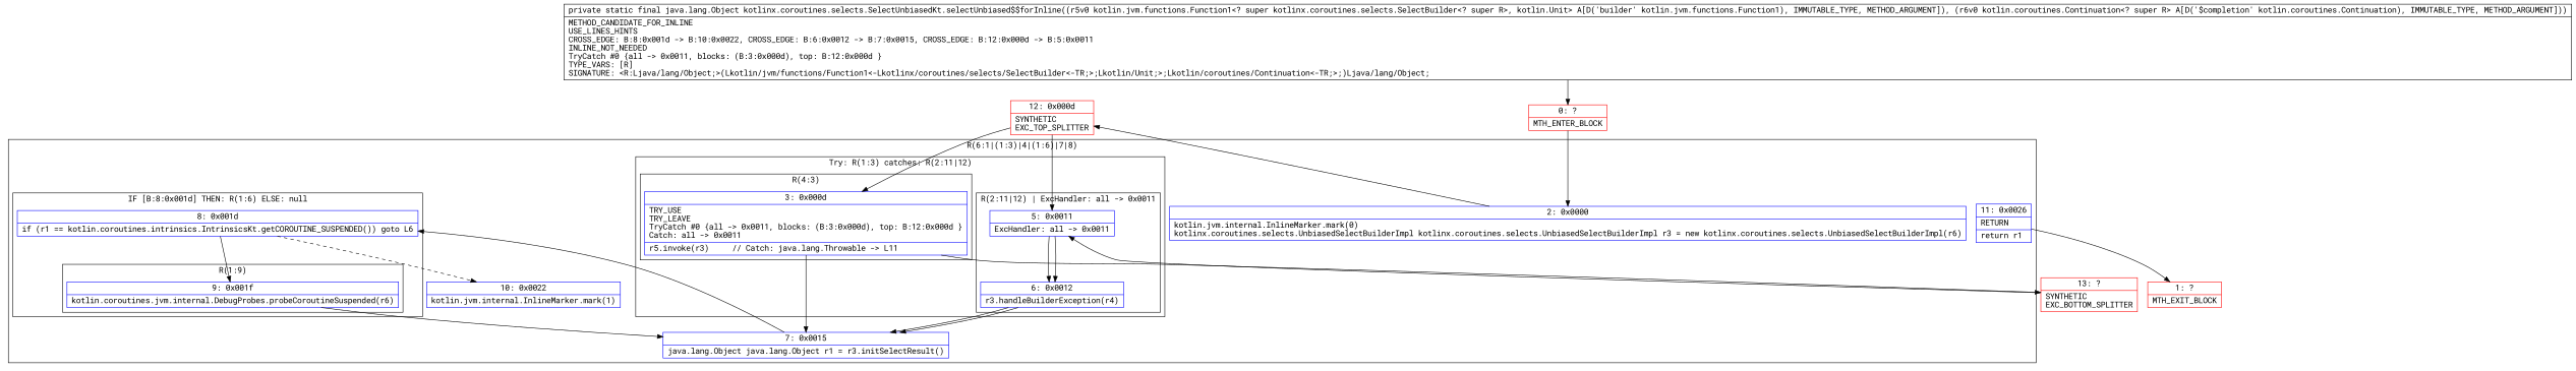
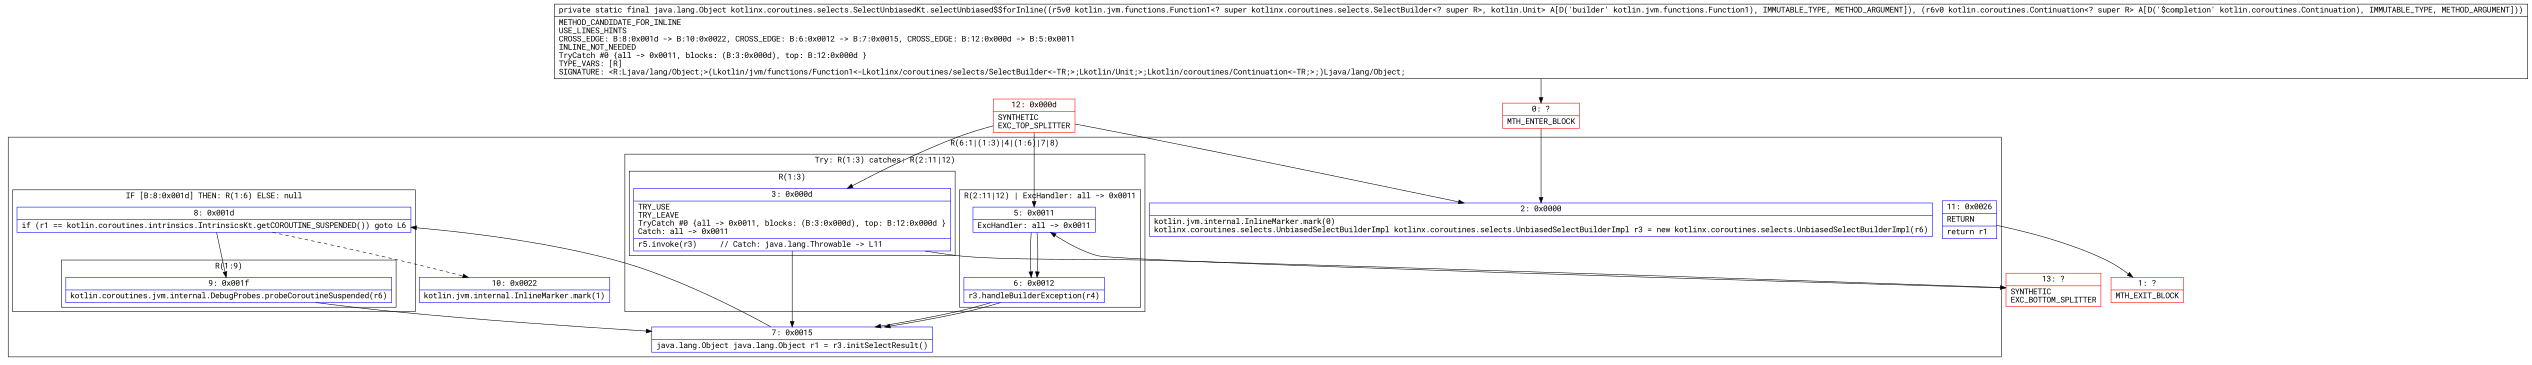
  digraph {
    fontname="Roboto Mono"
    node [color=blue fontname="Roboto Mono" shape=record]
    edge [fontname="Roboto Mono"]
    n1 [label="{3\:\ 0x000d|TRY_USE\lTRY_LEAVE\lTryCatch #0 \{all \-\> 0x0011, blocks: (B:3:0x000d), top: B:12:0x000d \}\lCatch: all \-\> 0x0011\l|r5.invoke(r3)     \/\/ Catch: java.lang.Throwable \-\> L11\l}"]
    n2 [label="{5\:\ 0x0011|ExcHandler: all \-\> 0x0011\l}"]
    n3 [label="{6\:\ 0x0012|r3.handleBuilderException(r4)\l}"]
    n4 [label="{9\:\ 0x001f|kotlin.coroutines.jvm.internal.DebugProbes.probeCoroutineSuspended(r6)\l}"]
    n5 [label="{8\:\ 0x001d|if (r1 == kotlin.coroutines.intrinsics.IntrinsicsKt.getCOROUTINE_SUSPENDED()) goto L6\l}"]
    n6 [label="{2\:\ 0x0000|kotlin.jvm.internal.InlineMarker.mark(0)\lkotlinx.coroutines.selects.UnbiasedSelectBuilderImpl kotlinx.coroutines.selects.UnbiasedSelectBuilderImpl r3 = new kotlinx.coroutines.selects.UnbiasedSelectBuilderImpl(r6)\l}"]
    n7 [label="{7\:\ 0x0015|java.lang.Object java.lang.Object r1 = r3.initSelectResult()\l}"]
    n8 [label="{10\:\ 0x0022|kotlin.jvm.internal.InlineMarker.mark(1)\l}"]
    n9 [label="{11\:\ 0x0026|RETURN\l|return r1\l}"]
    n10 [color=red label="{13\:\ ?|SYNTHETIC\lEXC_BOTTOM_SPLITTER\l}"]
    n11 [color=red label="{12\:\ 0x000d|SYNTHETIC\lEXC_TOP_SPLITTER\l}"]
    n12 [color=red label="{1\:\ ?|MTH_EXIT_BLOCK\l}"]
    n13 [color=red label="{0\:\ ?|MTH_ENTER_BLOCK\l}"]
    n14 [label="{private static final java.lang.Object kotlinx.coroutines.selects.SelectUnbiasedKt.selectUnbiased$$forInline((r5v0 kotlin.jvm.functions.Function1\<? super kotlinx.coroutines.selects.SelectBuilder\<? super R\>, kotlin.Unit\> A[D('builder' kotlin.jvm.functions.Function1), IMMUTABLE_TYPE, METHOD_ARGUMENT]), (r6v0 kotlin.coroutines.Continuation\<? super R\> A[D('$completion' kotlin.coroutines.Continuation), IMMUTABLE_TYPE, METHOD_ARGUMENT]))  | METHOD_CANDIDATE_FOR_INLINE\lUSE_LINES_HINTS\lCROSS_EDGE: B:8:0x001d \-\> B:10:0x0022, CROSS_EDGE: B:6:0x0012 \-\> B:7:0x0015, CROSS_EDGE: B:12:0x000d \-\> B:5:0x0011\lINLINE_NOT_NEEDED\lTryCatch #0 \{all \-\> 0x0011, blocks: (B:3:0x000d), top: B:12:0x000d \}\lTYPE_VARS: [R]\lSIGNATURE: \<R:Ljava\/lang\/Object;\>(Lkotlin\/jvm\/functions\/Function1\<\-Lkotlinx\/coroutines\/selects\/SelectBuilder\<\-TR;\>;Lkotlin\/Unit;\>;Lkotlin\/coroutines\/Continuation\<\-TR;\>;)Ljava\/lang\/Object;\l}" color=""]
    subgraph cluster_1 {
      label="R(6:1|(1:3)|4|(1:6)|7|8)"
      n6
      n7
      n8
      n9
      subgraph cluster_2 {
        label="Try: R(1:3) catches: R(2:11|12)"
        subgraph cluster_3 {
-         label="R(4:3)"
+         label="R(1:3)"
          n1
        }
        subgraph cluster_4 {
          label="R(2:11|12) | ExcHandler: all \-\> 0x0011\l"
          n2
          n3
        }
      }
      subgraph cluster_5 {
        label="IF [B:8:0x001d] THEN: R(1:6) ELSE: null"
        n5
        subgraph cluster_6 {
          label="R(1:9)"
          n4
        }
      }
    }
    subgraph cluster_7 {
      label="R(2:11|12) | ExcHandler: all \-\> 0x0011\l"
    }
    n1 -> n7
    n1 -> n10
    n2 -> n3
    n2 -> n3
    n3 -> n7
    n3 -> n7
    n4 -> n7
    n5 -> n4
    n5 -> n8 [style=dashed]
-   n6 -> n11
+   n11 -> n6
    n7 -> n5
    n9 -> n12
    n10 -> n2
    n11 -> n1
    n11 -> n2
    n13 -> n6
    n14 -> n13
  }
